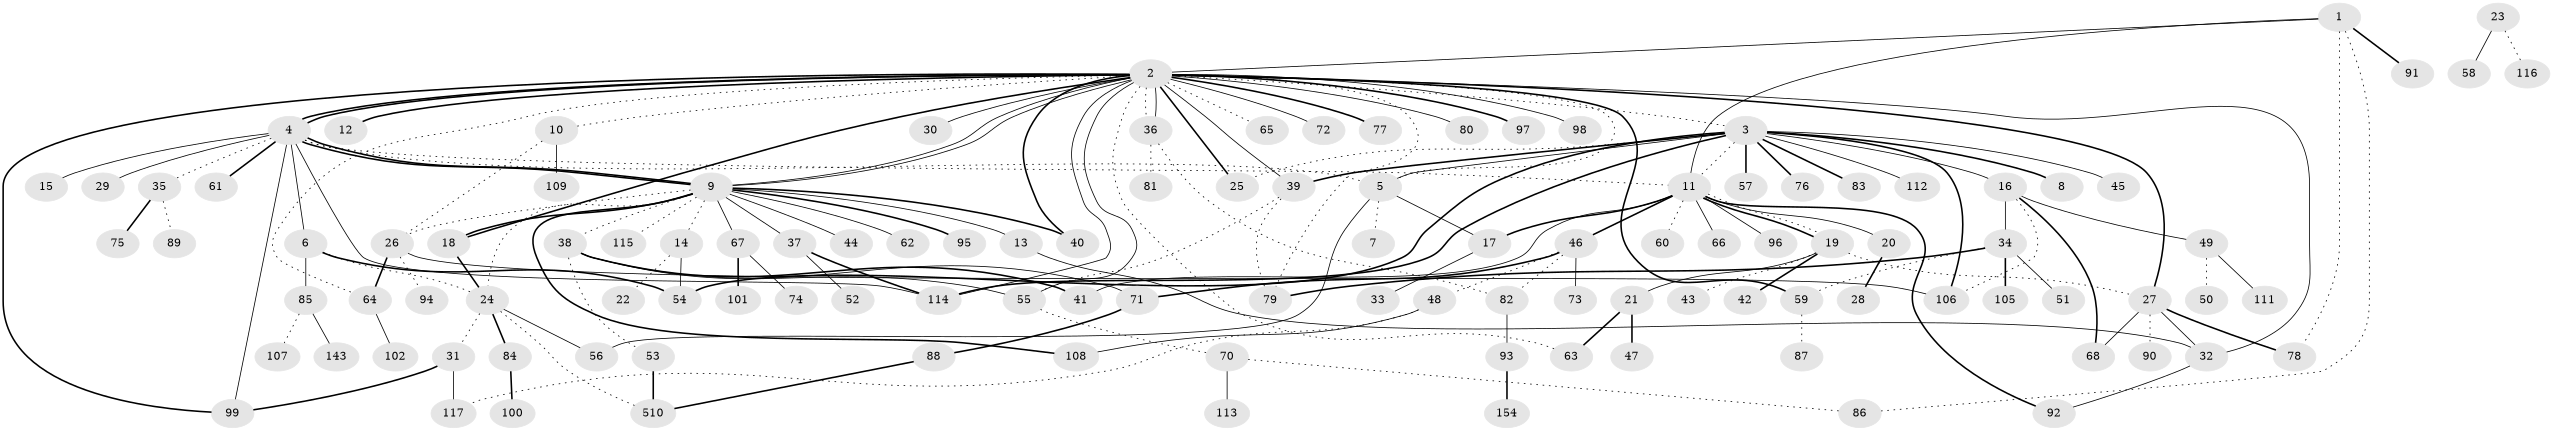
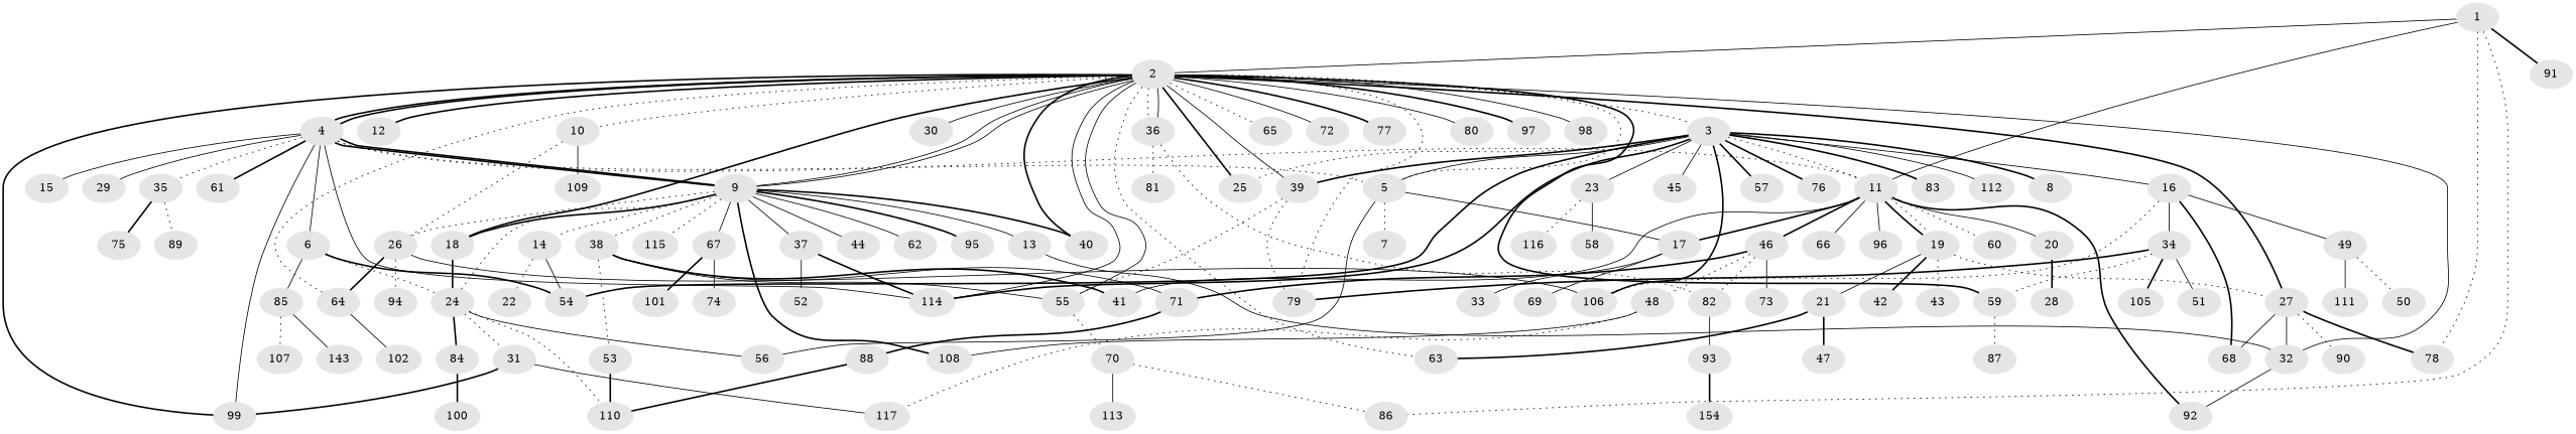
  graph {
    node [color=gray90 style=filled]
    edge [style=solid]
    1
    2
    11
    78
    86
    91
    3
    4
    5
    9
    10
    12
    18
    25
    27
    30
    32
    36
    39
    40
    55
    59
    63
    64
    65
    72
    77
    79
    80
    97
    98
    99
    114
    17
    19
    20
    41
    46
    60
    66
    92
    96
    8
    16
    23
    45
    54
    57
    76
    83
    106
    112
    6
    15
    29
    35
    61
    7
    56
    24
    13
    14
    26
    37
    38
    44
    62
    67
    95
    108
    115
    109
    68
    90
    81
    82
    70
    87
    102
    34
    49
    58
    116
    85
    75
    89
    33
+   69
    31
    84
-   110 [label=510]
+   110
    n92 [label=143]
    107
    22
    94
    52
    53
    71
    74
    101
    21
    42
    43
    28
    48
    73
    51
    105
    50
    111
    47
    117
    100
    93
    88
    113
    n117 [label=154]
    1 -- 2
    1 -- 11
    1 -- 78 [style=dotted]
    1 -- 86 [style=dotted]
    1 -- 91 [style=bold]
    2 -- 3 [style=dotted]
    2 -- 4 [style=bold]
    2 -- 4 [style=bold]
    2 -- 5 [style=dotted]
    2 -- 9
    2 -- 9
    2 -- 10 [style=dotted]
    2 -- 12 [style=bold]
    2 -- 18 [style=bold]
    2 -- 25 [style=bold]
    2 -- 27 [style=bold]
    2 -- 30
    2 -- 32
    2 -- 36 [style=dotted]
    2 -- 36
    2 -- 39
    2 -- 40 [style=bold]
    2 -- 55
    2 -- 59 [style=bold]
    2 -- 63 [style=dotted]
    2 -- 64 [style=dotted]
    2 -- 65 [style=dotted]
    2 -- 72
    2 -- 77 [style=bold]
    2 -- 79 [style=dotted]
    2 -- 80
    2 -- 97 [style=bold]
    2 -- 98
    2 -- 99 [style=bold]
    2 -- 114
    11 -- 17 [style=bold]
    11 -- 19 [style=bold]
    11 -- 19 [style=dotted]
    11 -- 20
    11 -- 41
    11 -- 46 [style=bold]
    11 -- 60 [style=dotted]
    11 -- 66
    11 -- 92 [style=bold]
    11 -- 96
    3 -- 11 [style=dotted]
    3 -- 5
    3 -- 25 [style=dotted]
    3 -- 39 [style=bold]
    3 -- 114 [style=bold]
    3 -- 8 [style=bold]
    3 -- 16
+   3 -- 23
    3 -- 45
    3 -- 54 [style=bold]
    3 -- 57 [style=bold]
    3 -- 76 [style=bold]
    3 -- 83 [style=bold]
    3 -- 106 [style=bold]
    3 -- 112
    4 -- 11 [style=dotted]
    4 -- 5 [style=dotted]
    4 -- 9 [style=bold]
    4 -- 9 [style=bold]
    4 -- 99
    4 -- 114
    4 -- 6
    4 -- 15
    4 -- 29
    4 -- 35 [style=dotted]
    4 -- 61 [style=bold]
    5 -- 17
    5 -- 7 [style=dotted]
    5 -- 56
    9 -- 18 [style=bold]
    9 -- 40 [style=bold]
    9 -- 24 [style=dotted]
    9 -- 13
    9 -- 14 [style=dotted]
    9 -- 26 [style=dotted]
    9 -- 37
    9 -- 38 [style=dotted]
    9 -- 44
    9 -- 62
    9 -- 67
    9 -- 95 [style=bold]
    9 -- 108 [style=bold]
    9 -- 115 [style=dotted]
    10 -- 26 [style=dotted]
    10 -- 109
    18 -- 24 [style=bold]
    27 -- 78 [style=bold]
    27 -- 32
    27 -- 68
    27 -- 90 [style=dotted]
    32 -- 92
    36 -- 81 [style=dotted]
    36 -- 82 [style=dotted]
    39 -- 55 [style=dotted]
    39 -- 79 [style=dotted]
    55 -- 70 [style=dotted]
    59 -- 87 [style=dotted]
    64 -- 102
    17 -- 33
+   17 -- 69
    19 -- 27 [style=dotted]
    19 -- 21
    19 -- 42 [style=bold]
    19 -- 43 [style=dotted]
    20 -- 28 [style=bold]
    46 -- 82 [style=dotted]
    46 -- 71 [style=bold]
    46 -- 48 [style=dotted]
    46 -- 73
    16 -- 106 [style=dotted]
    16 -- 68 [style=bold]
    16 -- 34
    16 -- 49
    23 -- 58
    23 -- 116 [style=dotted]
    6 -- 54 [style=bold]
    6 -- 24 [style=dotted]
    6 -- 85
    35 -- 75 [style=bold]
    35 -- 89 [style=dotted]
    24 -- 56
    24 -- 31 [style=dotted]
    24 -- 84 [style=bold]
    24 -- 110 [style=dotted]
    13 -- 32
    14 -- 54
    14 -- 22 [style=dotted]
    26 -- 64 [style=bold]
    26 -- 106
    26 -- 94 [style=dotted]
    37 -- 114 [style=bold]
    37 -- 52
    38 -- 55
    38 -- 41 [style=bold]
    38 -- 53 [style=dotted]
    38 -- 71
    67 -- 74
    67 -- 101 [style=bold]
    82 -- 93
    70 -- 86 [style=dotted]
    70 -- 113
    34 -- 59 [style=dotted]
    34 -- 79 [style=bold]
    34 -- 51
    34 -- 105 [style=bold]
    49 -- 50 [style=dotted]
    49 -- 111
    85 -- n92
    85 -- 107 [style=dotted]
    31 -- 99 [style=bold]
    31 -- 117
    84 -- 100 [style=bold]
    53 -- 110 [style=bold]
    71 -- 88 [style=bold]
    21 -- 63 [style=bold]
    21 -- 47 [style=bold]
    48 -- 108
    48 -- 117 [style=dotted]
    93 -- n117 [style=bold]
    88 -- 110 [style=bold]
  }
